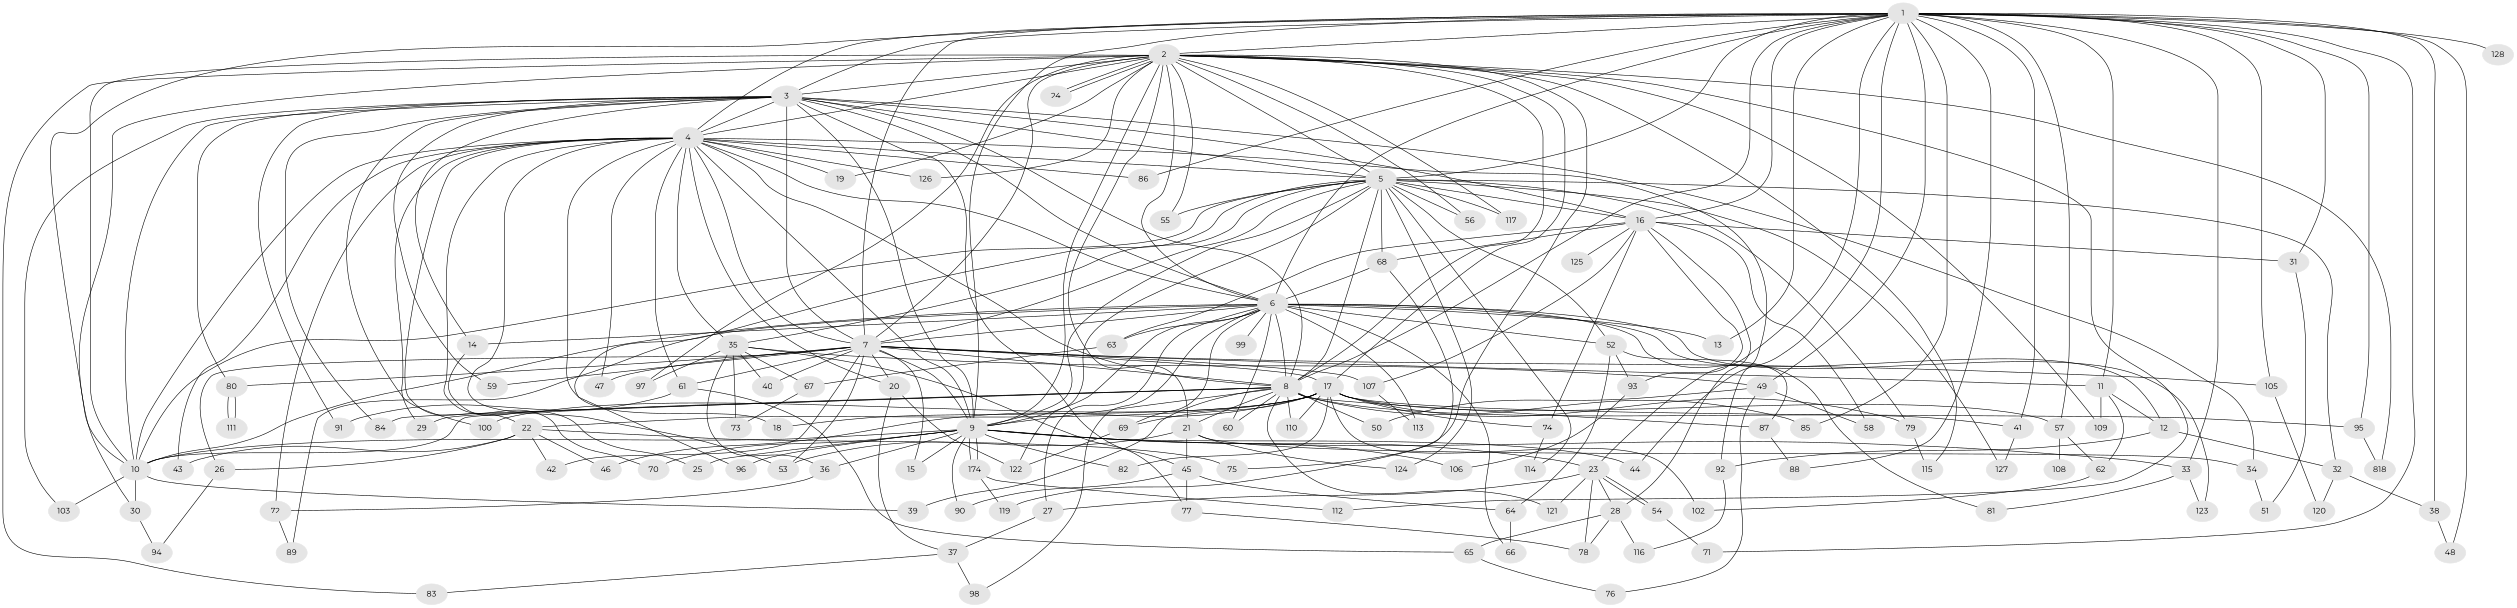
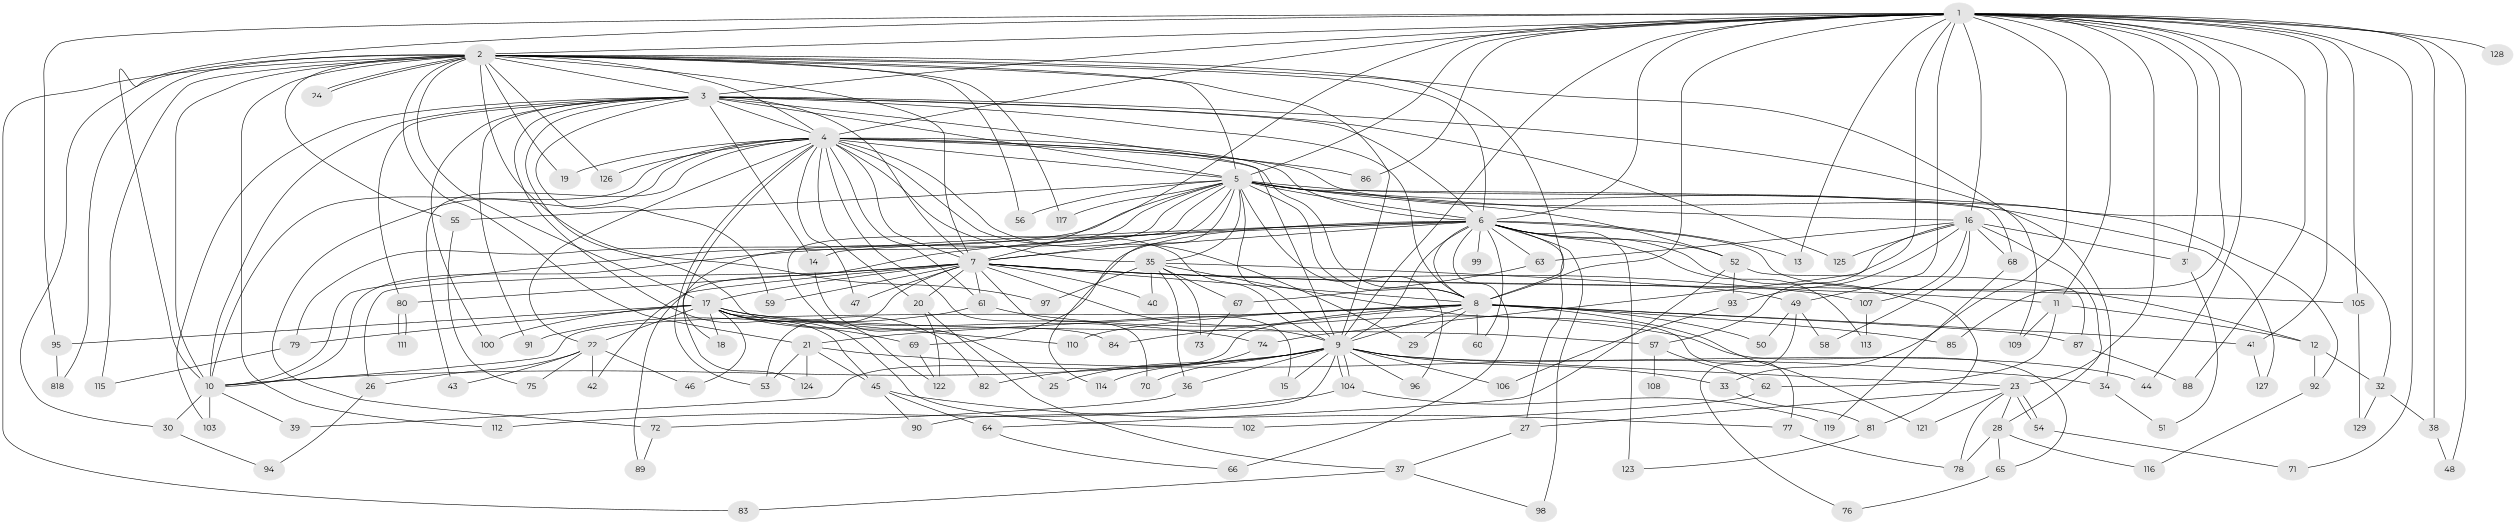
  graph {
    fontname=Montserrat
    node [color=gray90 fontname=Montserrat style=filled]
    edge [fontname=Montserrat]
    1
    2
    3
    4
    5
    6
    7
    8
    9
    10
    11
    13
    16
    23
    31
    33
    38
    41
    44
    48
    49
    57
    71
    85
    86
    88
    95
    105
    128
    17
    19
    21
    24
    30
    55
    56
    75
    83
    97
    109
    112
    115
    117
    n44 [label=818]
    126
    14
    34
    45
    59
    80
    84
    91
    100
    103
    125
    18
    20
    22
    29
    35
    43
    47
    53
    61
    70
    72
    92
    32
    52
    68
    79
    96
    114
    122
    124
    127
    12
    27
    60
    63
    66
    69
    81
    89
    98
    99
    113
    123
    15
    26
    40
    42
    107
    39
    50
    87
    110
    121
    25
    36
    82
    90
-   104 [label=174]
+   104
    106
    62
    28
    58
    74
    93
    54
    78
    51
    76
    108
-   120
+   120 [label=129]
    46
    102
    94
    77
    64
    111
    37
    67
    73
    65
    116
    119
    1 -- 2
    1 -- 3
    1 -- 4
    1 -- 5
    1 -- 6
    1 -- 7
    1 -- 8
    1 -- 9
    1 -- 10
    1 -- 11
    1 -- 13
    1 -- 16
    1 -- 23
    1 -- 31
    1 -- 33
    1 -- 38
    1 -- 41
    1 -- 44
    1 -- 48
    1 -- 49
    1 -- 57
    1 -- 71
    1 -- 85
    1 -- 86
    1 -- 88
    1 -- 95
    1 -- 105
    1 -- 128
    2 -- 3
    2 -- 4
    2 -- 5
    2 -- 6
    2 -- 7
    2 -- 8
    2 -- 9
    2 -- 10
    2 -- 17
    2 -- 19
    2 -- 21
    2 -- 24
    2 -- 24
    2 -- 30
    2 -- 55
    2 -- 56
-   2 -- 75
+   55 -- 75
    2 -- 83
    2 -- 97
    2 -- 109
    2 -- 112
    2 -- 115
    2 -- 117
    2 -- n44
    2 -- 126
    3 -- 4
    3 -- 5
    3 -- 6
    3 -- 7
    3 -- 8
    3 -- 9
    3 -- 10
    3 -- 14
    3 -- 34
    3 -- 45
    3 -- 59
    3 -- 80
    3 -- 84
    3 -- 91
    3 -- 100
    3 -- 103
-   3 -- 16
+   3 -- 125
    4 -- 5
    4 -- 6
    4 -- 7
    4 -- 8
    4 -- 9
    4 -- 10
    4 -- 86
    4 -- 19
    4 -- 126
    4 -- 18
    4 -- 20
    4 -- 22
    4 -- 29
    4 -- 35
    4 -- 43
    4 -- 47
    4 -- 53
    4 -- 61
    4 -- 70
    4 -- 72
    4 -- 92
-   68 -- 6
+   5 -- 6
    5 -- 7
    5 -- 8
    5 -- 9
    5 -- 10
    5 -- 16
    5 -- 55
    5 -- 56
    5 -- 117
    5 -- 35
    5 -- 32
    5 -- 52
    5 -- 68
    5 -- 79
    5 -- 96
    5 -- 114
    5 -- 122
    5 -- 124
    5 -- 127
    6 -- 7
    6 -- 8
    6 -- 9
    6 -- 10
    6 -- 13
    6 -- 14
    6 -- 52
    6 -- 12
    6 -- 27
    6 -- 60
    6 -- 63
    6 -- 66
    6 -- 69
    6 -- 81
    6 -- 89
    6 -- 98
    6 -- 99
    6 -- 113
    6 -- 123
    7 -- 8
    7 -- 9
    7 -- 11
    7 -- 105
    7 -- 17
    7 -- 59
    7 -- 80
    7 -- 20
    7 -- 47
    7 -- 53
    7 -- 61
    7 -- 15
    7 -- 26
    7 -- 40
    7 -- 42
    7 -- 107
    8 -- 9
    8 -- 10
    8 -- 41
    8 -- 85
    8 -- 21
    8 -- 84
    8 -- 29
    8 -- 60
    8 -- 39
    8 -- 50
    8 -- 87
    8 -- 110
    8 -- 121
    9 -- 10
    9 -- 23
    9 -- 33
    9 -- 44
    9 -- 70
    9 -- 96
    9 -- 15
    9 -- 25
    9 -- 36
    9 -- 82
    9 -- 90
    9 -- 104
    9 -- 104
    9 -- 106
    10 -- 30
    10 -- 103
    10 -- 39
    11 -- 109
    11 -- 12
    11 -- 62
    16 -- 31
    16 -- 125
    16 -- 68
    16 -- 63
    16 -- 107
    16 -- 28
    16 -- 58
    16 -- 74
    16 -- 93
    23 -- 27
    23 -- 121
    23 -- 28
    23 -- 54
    23 -- 54
    23 -- 78
    31 -- 51
    33 -- 81
-   33 -- 123
+   81 -- 123
    38 -- 48
    41 -- 127
    49 -- 50
    49 -- 58
    49 -- 76
    57 -- 62
    57 -- 108
    95 -- n44
    105 -- 120
    17 -- 57
    17 -- 95
    17 -- 100
    17 -- 18
    17 -- 22
    17 -- 79
    17 -- 69
    17 -- 110
    17 -- 82
    17 -- 74
    17 -- 46
    17 -- 102
    21 -- 34
    21 -- 45
    21 -- 53
    21 -- 124
    30 -- 94
    14 -- 25
    34 -- 51
    45 -- 90
    45 -- 77
    45 -- 64
    80 -- 111
    80 -- 111
    20 -- 122
    20 -- 37
    22 -- 75
    22 -- 43
    22 -- 26
    22 -- 42
    22 -- 46
    35 -- 49
    35 -- 97
    35 -- 40
    35 -- 36
    35 -- 77
    35 -- 67
    35 -- 73
    61 -- 91
    61 -- 65
    72 -- 89
    92 -- 116
    32 -- 38
    32 -- 120
    52 -- 87
    52 -- 93
    52 -- 64
    68 -- 119
    79 -- 115
    12 -- 92
    12 -- 32
    27 -- 37
    63 -- 67
    69 -- 122
    26 -- 94
    107 -- 113
    87 -- 88
    36 -- 72
    104 -- 112
    104 -- 119
    62 -- 102
    28 -- 78
    28 -- 65
    28 -- 116
    74 -- 114
    93 -- 106
    54 -- 71
    77 -- 78
    64 -- 66
    37 -- 83
    37 -- 98
    67 -- 73
    65 -- 76
  }
